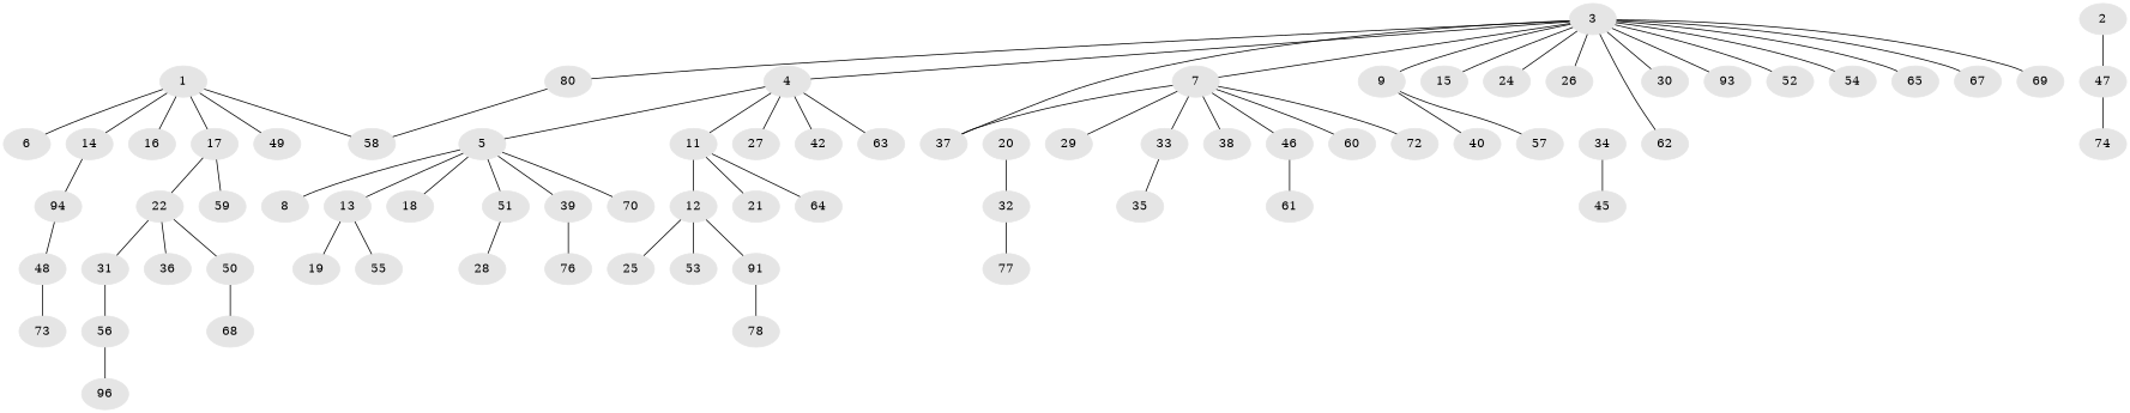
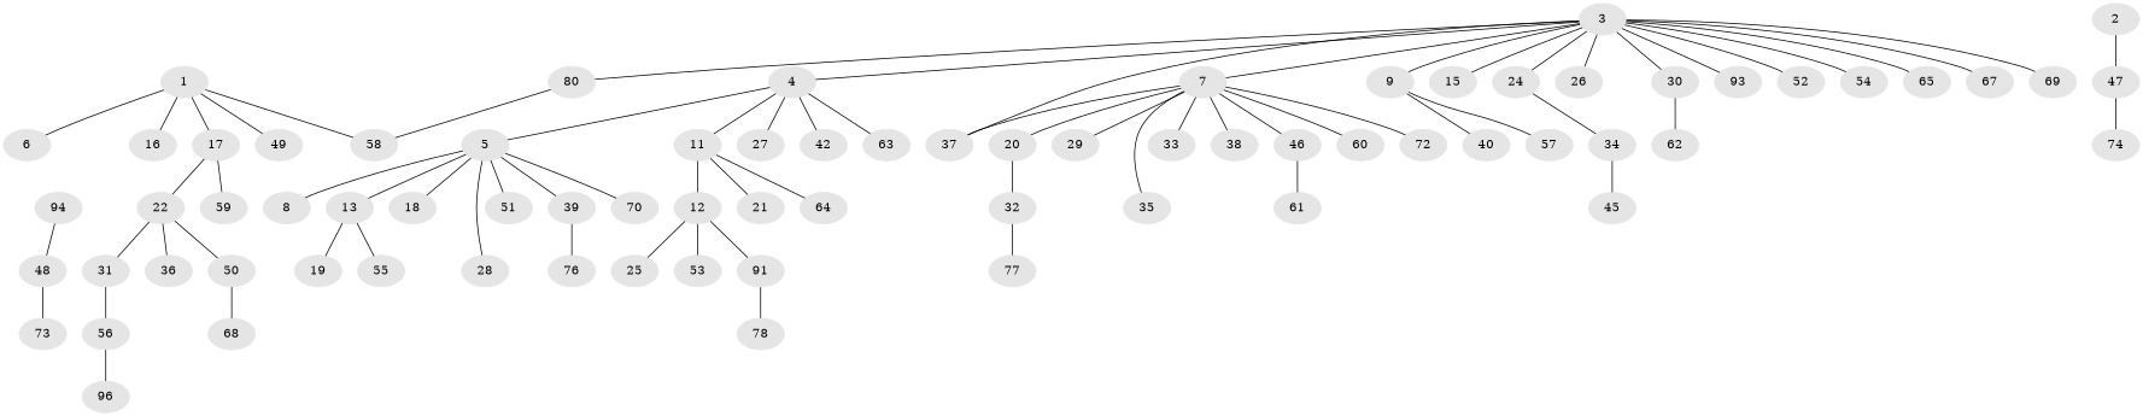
  graph {
    node [color=gray90 style=filled]
    1
    6
-   14
    16
    17
    49
    58
    2
    47
    3
    4
    7
    9
    n14 [label=80]
    15
    24
    26
    30
    37
    n20 [label=93]
    52
    54
    62
    65
    67
    69
    n27 [label=94]
    22
    59
    5
    8
    13
    18
    28
    39
    51
    70
    74
    11
    27
    42
    63
    20
    29
    33
    35
    38
    46
    60
    72
    40
    57
    34
    12
    21
    64
    19
    55
    76
    32
    61
    25
    53
    n64 [label=91]
    78
    48
    31
    36
    50
    77
    56
    68
    45
    n74 [label=96]
    73
    1 -- 6
-   1 -- 14
    1 -- 16
    1 -- 17
    1 -- 49
    1 -- 58
-   14 -- n27
    17 -- 22
    17 -- 59
    2 -- 47
    47 -- 74
    3 -- 4
    3 -- 7
    3 -- 9
    3 -- n14
    3 -- 15
    3 -- 24
    3 -- 26
    3 -- 30
    3 -- 37
    3 -- n20
    3 -- 52
    3 -- 54
-   3 -- 62
+   30 -- 62
    3 -- 65
    3 -- 67
    3 -- 69
    4 -- 5
    4 -- 11
    4 -- 27
    4 -- 42
    4 -- 63
    7 -- 37
+   7 -- 20
    7 -- 29
    7 -- 33
-   33 -- 35
+   7 -- 35
    7 -- 38
    7 -- 46
    7 -- 60
    7 -- 72
    9 -- 40
    9 -- 57
    n14 -- 58
+   24 -- 34
    n27 -- 48
    22 -- 31
    22 -- 36
    22 -- 50
    5 -- 8
    5 -- 13
    5 -- 18
-   51 -- 28
+   5 -- 28
    5 -- 39
    5 -- 51
    5 -- 70
    13 -- 19
    13 -- 55
    39 -- 76
    11 -- 12
    11 -- 21
    11 -- 64
    20 -- 32
    46 -- 61
    34 -- 45
    12 -- 25
    12 -- 53
    12 -- n64
    32 -- 77
    n64 -- 78
    48 -- 73
    31 -- 56
    50 -- 68
    56 -- n74
  }
